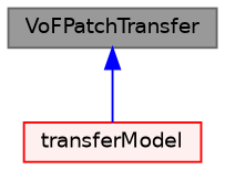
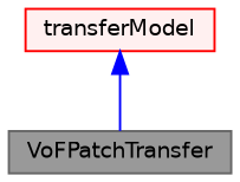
  digraph {
    node [fontname=Helvetica fontsize=10 shape=box style=filled]
    n1 [color=gray40 fillcolor=grey60 fontcolor=black height=0.2 label=VoFPatchTransfer width=0.4]
    n2 [color=red fillcolor="#FFF0F0" height=0.2 label=transferModel width=0.4]
-   n1 -> n2 [color=blue dir=back fontname=Helvetica fontsize=10 labelfontname=Helvetica labelfontsize=10 style=solid]
+   n2 -> n1 [color=blue dir=back fontname=Helvetica fontsize=10 labelfontname=Helvetica labelfontsize=10 style=solid]
  }
